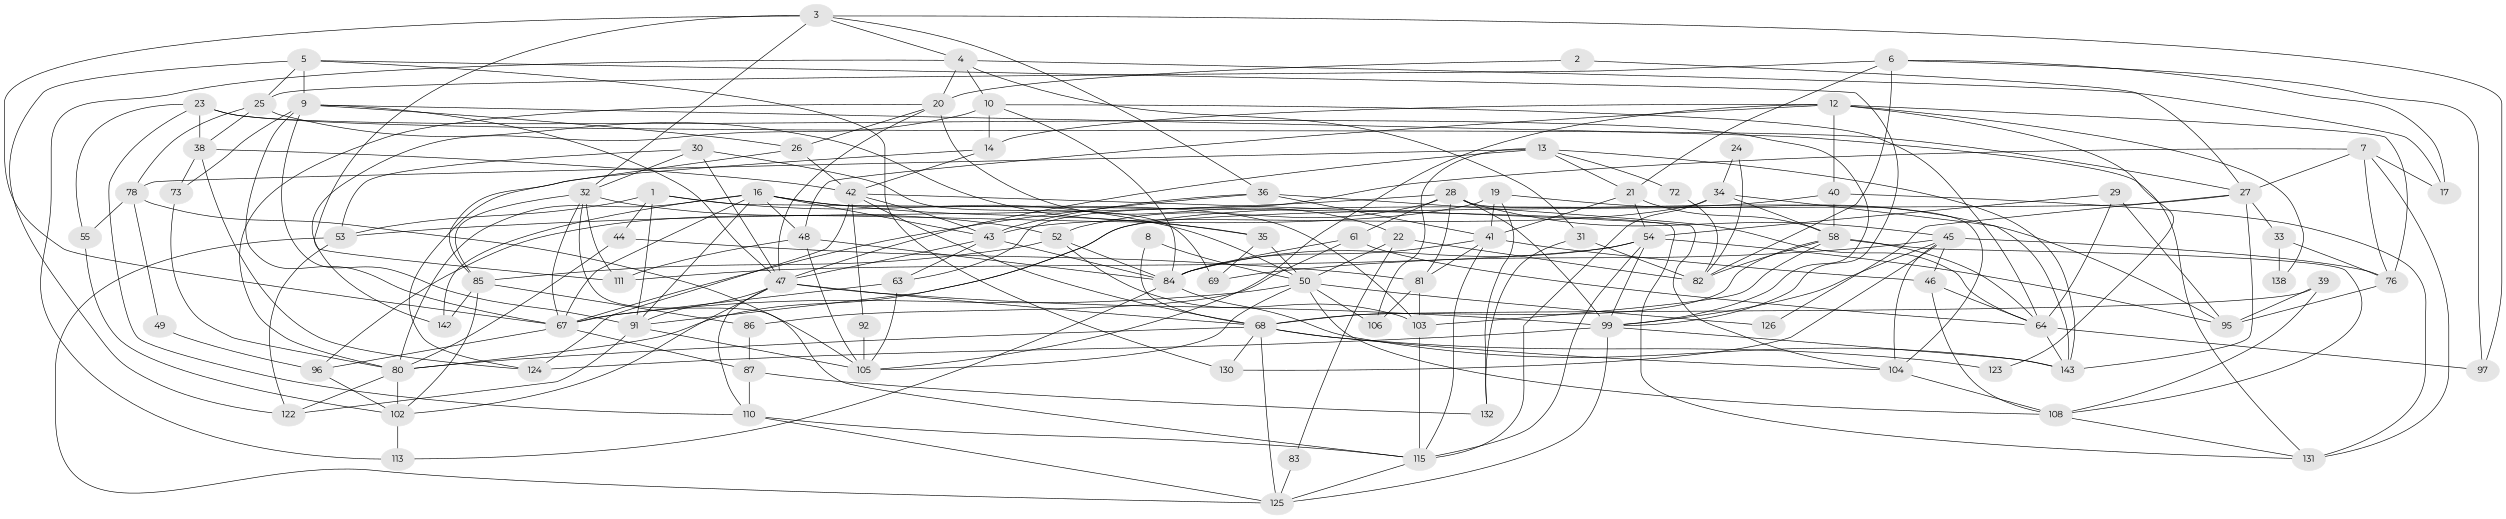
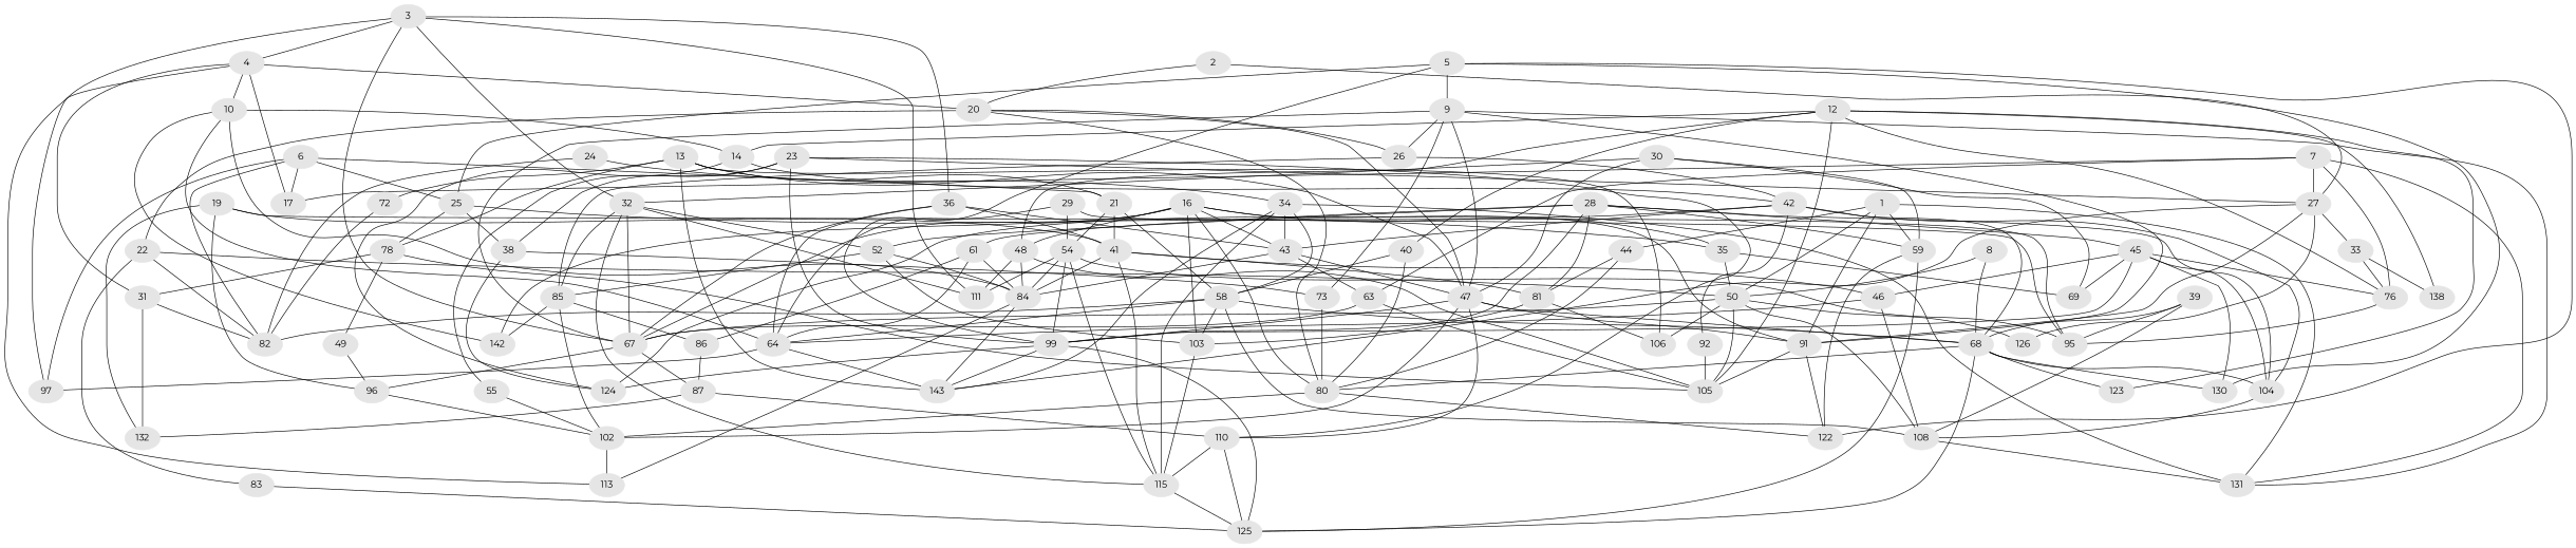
  graph {
    fontname=Montserrat
    node [color=gray90 fontname=Montserrat style=filled]
    edge [fontname=Montserrat]
    1 [super="+25"]
    44
    50 [super="+88"]
-   53 [super="+89"]
+   53 [super="+89" label=59]
    91 [super="+120"]
    131 [super="+146"]
    80 [super="+137"]
    81
    67 [super="+114"]
    105 [super="+135"]
    106
    126
    108 [super="+139"]
    122 [super="+133"]
    125 [super="+149"]
    20 [super="+78"]
    26
    47 [super="+129"]
    22
    2
    27 [super="+59"]
    143
    33
    3 [super="+93"]
    4 [super="+57"]
    32 [super="+51"]
    36
    97
    111
    10 [super="+128"]
    17
    31
    113
    85 [super="+127"]
    52 [super="+101"]
    115 [super="+116"]
    64 [super="+118"]
    43 [super="+56"]
    41 [super="+77"]
    96
    87
    14
    84 [super="+112"]
    142
    82 [super="+144"]
    132
    5 [super="+79"]
    9 [super="+37"]
    n49 [label=25 super="+145"]
    99 [super="+109"]
    130
    73
    n53 [label=78]
    35 [super="+66"]
    38
    124
    6 [super="+11"]
    21 [super="+90"]
    54 [super="+147"]
    58 [super="+75"]
    7 [super="+71"]
    63 [super="+100"]
    76 [super="+141"]
    95
    8
    68 [super="+134"]
    123
    104 [super="+136"]
    42 [super="+65"]
    110
    102 [super="+140"]
    12 [super="+117"]
    40
    48 [super="+107"]
    138
    13 [super="+60"]
    72
    49
    55
    92
    69
    16 [super="+74"]
    103
    19 [super="+62"]
    46
    83
    23 [super="+94"]
    34 [super="+70"]
    24
    86
    28 [super="+148"]
    45 [super="+121"]
    61 [super="+119"]
    29
    30 [super="+98"]
    39
    1 -- 44
    1 -- 50
    1 -- 53
    1 -- 91
    1 -- 131
    44 -- 80
    44 -- 81
    50 -- 67
    50 -- 105
    50 -- 106
    50 -- 126
    50 -- 108
    53 -- 122
    53 -- 125
    91 -- 105
    91 -- 122
    80 -- 122
    80 -- 102 [weight=2]
    81 -- 106
    81 -- 103
    67 -- 96
    67 -- 87
    108 -- 131
    20 -- 80
    20 -- 26
    20 -- 47
    20 -- 22
    26 -- 85
    26 -- 42
    47 -- 91
    47 -- 99
    47 -- 68
    47 -- 110
    47 -- 102
    22 -- 50
    22 -- 82
    22 -- 83
    2 -- 20
    2 -- 27
    27 -- 91
    27 -- 126
    27 -- 143
    27 -- 33
    33 -- 76
    33 -- 138
    3 -- 67
    3 -- 4
    3 -- 32
    3 -- 36
    3 -- 97
    3 -- 111
    4 -- 20
    4 -- 10
    4 -- 17
    4 -- 31
    4 -- 113
    32 -- 67
    32 -- 111
    32 -- 85
    32 -- 52
    32 -- 115
    36 -- 67
    36 -- 64
    36 -- 43
    36 -- 41
    10 -- 64
    10 -- 14
    10 -- 84
    10 -- 142
    31 -- 82
    31 -- 132
    85 -- 142
    85 -- 102
    85 -- 86
    52 -- 85
    52 -- 84
    52 -- 103
    115 -- 125
    64 -- 143
    64 -- 97
    43 -- 47
    43 -- 84
    43 -- 63
    41 -- 81
    41 -- 115
    41 -- 84
    41 -- 46
    96 -- 102
    87 -- 132
    87 -- 110
    14 -- 124
    14 -- 42
    84 -- 143
    84 -- 113
    5 -- 122
    5 -- 9
    5 -- n49
    5 -- 99
    5 -- 130
    9 -- 91
    9 -- 131
    9 -- 67
    9 -- 26
    9 -- 47
    9 -- 73
    n49 -- n53
    n49 -- 35
    n49 -- 38
    99 -- 125
    99 -- 143
    99 -- 124
    73 -- 80
    n53 -- 105
    n53 -- 49
-   n53 -- 55
+   n53 -- 31
    35 -- 50
    35 -- 69
    38 -- 73
    38 -- 124
-   38 -- 42
    6 -- 97
    6 -- 17
    6 -- 82
    6 -- n49
    6 -- 21
    21 -- 41
    21 -- 54
    21 -- 58
    54 -- 111
    54 -- 115
    54 -- 84
    54 -- 99
    54 -- 95
    58 -- 108
    58 -- 64
    58 -- 82
    58 -- 68
    58 -- 103
    7 -- 131
    7 -- 27
    7 -- 17
    7 -- 63
    7 -- 76
    63 -- 67
    63 -- 105
    76 -- 95 [weight=2]
    8 -- 50
    8 -- 68
    68 -- 80
    68 -- 125
    68 -- 130
    68 -- 123
    68 -- 104
    104 -- 108
    42 -- 43
    42 -- 124
    42 -- 68
    42 -- 104
    42 -- 92
    110 -- 125
    110 -- 115
    102 -- 113
    12 -- 105
    12 -- 14
    12 -- 76
    12 -- 123
    12 -- 40
    12 -- 48
    12 -- 138
    40 -- 80
    40 -- 58
    48 -- 105
    48 -- 111
    48 -- 84
    13 -- 106
    13 -- 47
    13 -- 143
    13 -- n53
    13 -- 21
    13 -- 72
    72 -- 82
    49 -- 96
    55 -- 102
    92 -- 105
    16 -- 91
    16 -- 80
    16 -- 67
    16 -- 43
    16 -- 142
    16 -- 35
    16 -- 48
    16 -- 103
    103 -- 115
    19 -- 41
    19 -- 96
    19 -- 132
    19 -- 95
    46 -- 108
    46 -- 64
    83 -- 125
    23 -- 27
    23 -- 99
    23 -- 38
    23 -- 110
    23 -- 55
-   40 -- 131 [weight=2]
+   34 -- 131 [weight=2]
    34 -- 143
    34 -- 115
    34 -- 43
    34 -- 58
    24 -- 82
    24 -- 34
    86 -- 87
    28 -- 53
    28 -- 81
    28 -- 52
    28 -- 99
    28 -- 104
    28 -- 45
    28 -- 61
    45 -- 99
    45 -- 130
    45 -- 76
    45 -- 104
    45 -- 69
    45 -- 46
    61 -- 64
    61 -- 84
    61 -- 86
    29 -- 64
    29 -- 54
    29 -- 95
    30 -- 53
    30 -- 47
    30 -- 32
    30 -- 69
    39 -- 108
    39 -- 95
    39 -- 68
  }
